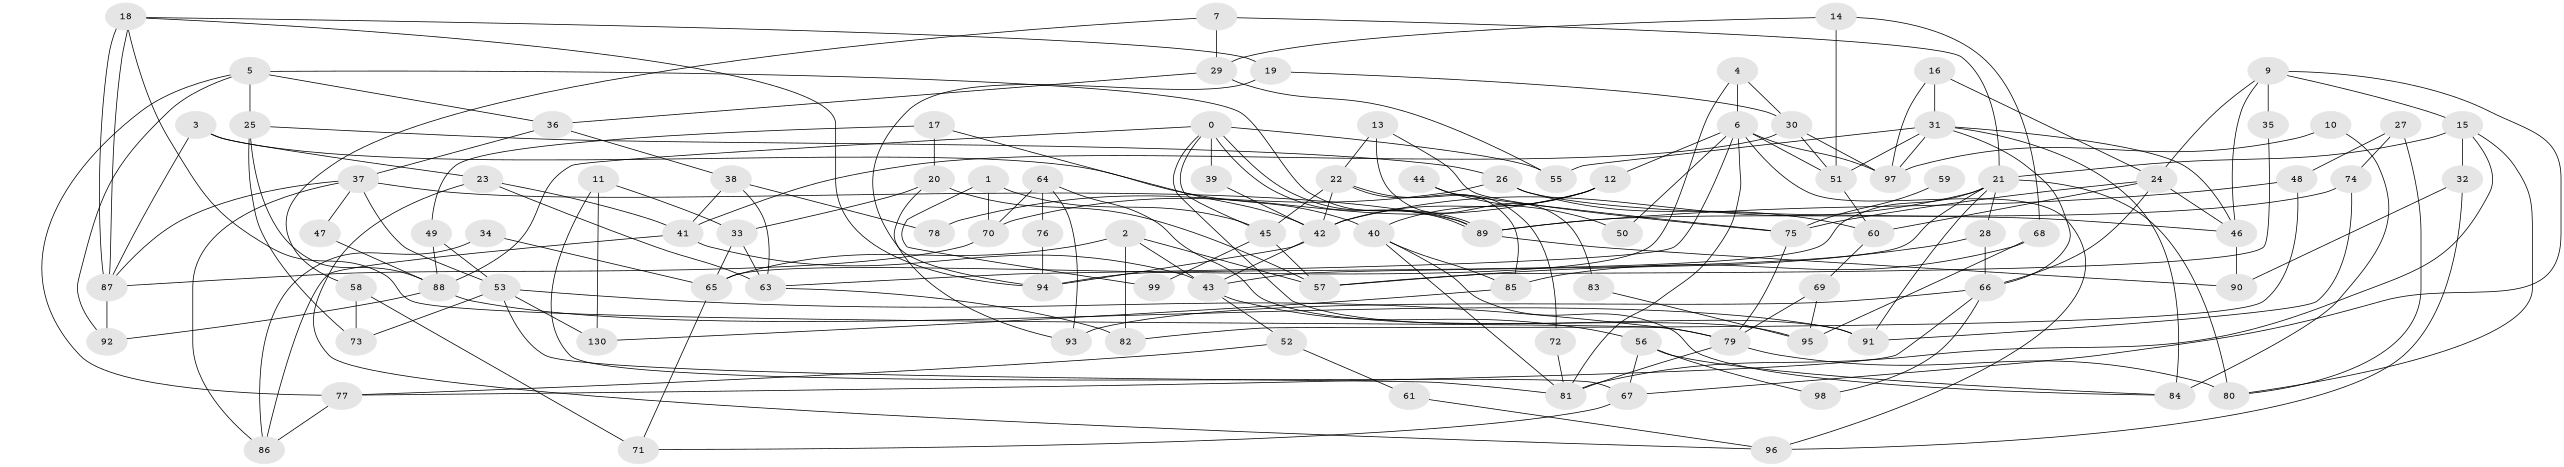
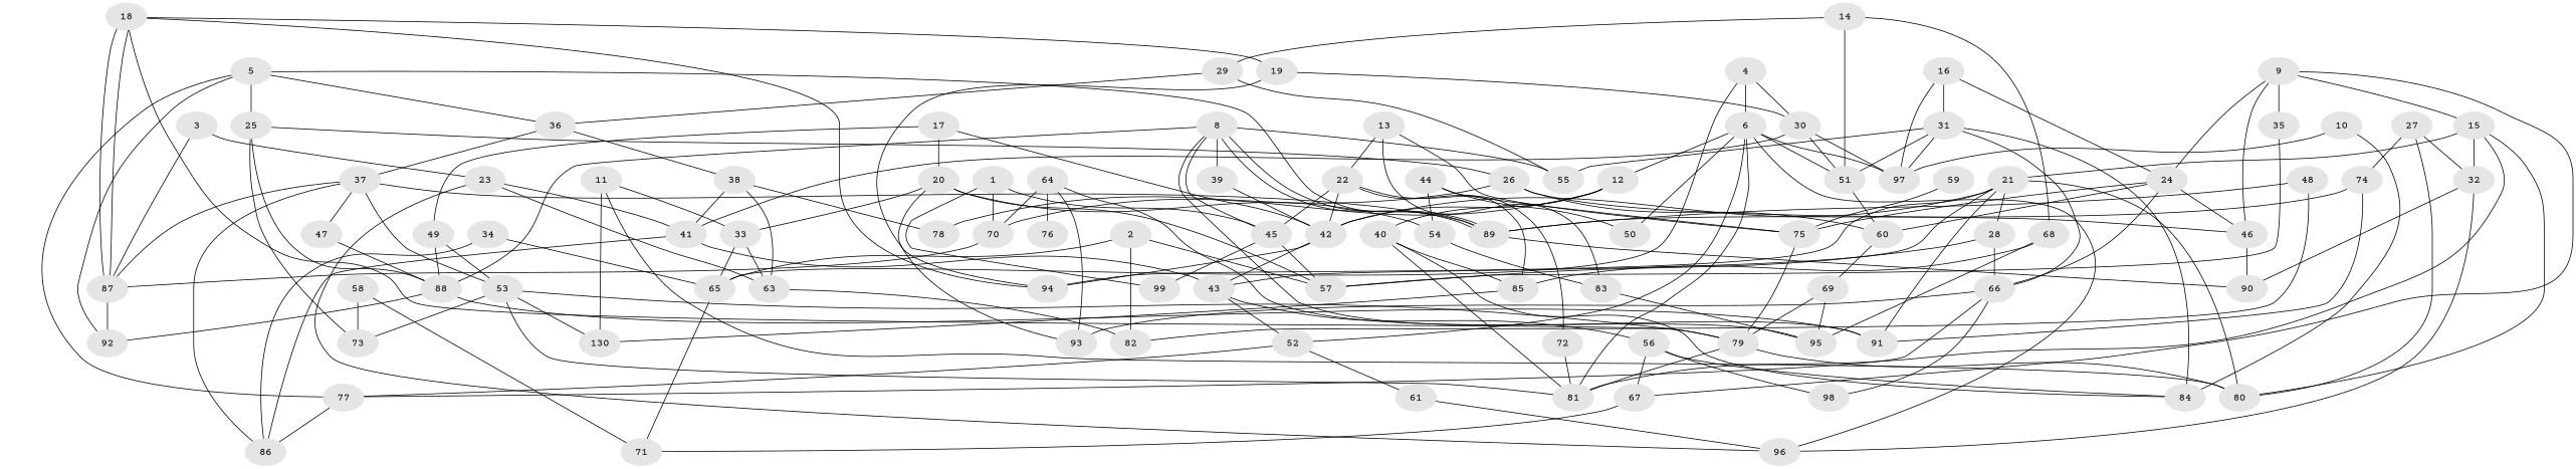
  graph {
    fontname="Courier Prime"
    node [color=gray90 fontname="Courier Prime" style=filled]
    edge [fontname="Courier Prime"]
    1
    45
    70
    99
    57
    87
    2
    43
    65
    82
    52
    56
    71
    3
    23
    40
    63
    96
    41
    81
    84
    85
    92
    4
    6
    30
    12
    50
    51
    97
    5
    25
    36
    77
    89
    88
    26
    73
    37
    38
    86
    90
    42
    60
-   7
    21
    29
    58
    91
    80
    94
    28
    55
-   8 [label=0]
+   8
    39
    9
    15
    24
    35
    46
    67
    32
    75
    66
    10
    11
    33
    n68 [label=130]
    13
    22
    83
    72
    79
    14
    68
    95
    16
    31
    17
    20
    49
+   54
    93
    53
    18
    19
    69
    98
    78
    27
    48
    74
    44
    34
    47
    61
    59
    64
    76
    1 -- 45
    1 -- 70
    1 -- 99
    45 -- 99
    45 -- 57
    70 -- 87
    87 -- 92
    2 -- 57
-   2 -- 43
    2 -- 65
    2 -- 82
    43 -- 52
    43 -- 56
    65 -- 71
    52 -- 77
    52 -- 61
    56 -- 84
    56 -- 67
    56 -- 98
    3 -- 87
    3 -- 23
-   3 -- 40
    23 -- 63
    23 -- 96
    23 -- 41
    40 -- 81
    40 -- 84
    40 -- 85
    63 -- 82
    41 -- 43
    41 -- 86
    85 -- n68
    4 -- 65
    4 -- 6
    4 -- 30
-   6 -- 63
+   6 -- 52
    6 -- 96
    6 -- 81
    6 -- 12
    6 -- 50
    6 -- 51
    6 -- 97
    30 -- 41
    30 -- 51
    30 -- 97
    12 -- 70
    12 -- 40
    12 -- 42
    51 -- 60
    5 -- 92
    5 -- 25
    5 -- 36
    5 -- 77
    5 -- 89
    25 -- 88
    25 -- 26
    25 -- 73
    36 -- 37
    36 -- 38
    77 -- 86
    89 -- 90
    88 -- 92
    88 -- 91
    26 -- 60
    26 -- 46
    26 -- 78
    37 -- 87
    37 -- 89
    37 -- 86
    37 -- 53
    37 -- 47
    38 -- 63
    38 -- 41
    38 -- 78
    42 -- 43
    42 -- 94
    60 -- 69
-   7 -- 21
-   7 -- 29
-   7 -- 58
    21 -- 43
    21 -- 42
    21 -- 91
    21 -- 80
    21 -- 94
    21 -- 28
    29 -- 36
    29 -- 55
    58 -- 71
    58 -- 73
    28 -- 57
    28 -- 66
    8 -- 45
    8 -- 89
    8 -- 89
    8 -- 88
    8 -- 91
    8 -- 55
    8 -- 39
    39 -- 42
    9 -- 15
    9 -- 24
    9 -- 35
    9 -- 46
    9 -- 67
    15 -- 81
    15 -- 21
    15 -- 80
    15 -- 32
    24 -- 60
    24 -- 46
    24 -- 75
    24 -- 66
    35 -- 57
    46 -- 90
    67 -- 71
    32 -- 96
    32 -- 90
    75 -- 79
    66 -- 77
    66 -- 93
    66 -- 98
    10 -- 84
    10 -- 97
-   11 -- 67
+   11 -- 80
    11 -- 33
    11 -- n68
    33 -- 65
    33 -- 63
    13 -- 75
    13 -- 22
    13 -- 83
    22 -- 45
    22 -- 85
    22 -- 42
    22 -- 72
    83 -- 95
    72 -- 81
    79 -- 81
    79 -- 80
    14 -- 51
    14 -- 29
    14 -- 68
    68 -- 85
    68 -- 95
    16 -- 97
    16 -- 24
    16 -- 31
    31 -- 84
    31 -- 51
    31 -- 97
    31 -- 55
-   31 -- 46
    31 -- 66
    17 -- 42
    17 -- 20
    17 -- 49
    20 -- 57
    20 -- 33
+   20 -- 54
    20 -- 93
    49 -- 88
    49 -- 53
+   54 -- 83
    53 -- 81
    53 -- 73
    53 -- n68
    53 -- 79
    18 -- 87
    18 -- 87
    18 -- 94
    18 -- 79
    18 -- 19
    19 -- 30
    19 -- 94
    69 -- 79
    69 -- 95
    27 -- 80
-   27 -- 48
+   27 -- 32
    27 -- 74
    48 -- 82
    48 -- 89
    74 -- 89
    74 -- 91
    44 -- 50
    44 -- 75
+   44 -- 54
    34 -- 65
    34 -- 86
    47 -- 88
    61 -- 96
    59 -- 75
    64 -- 70
    64 -- 95
    64 -- 93
    64 -- 76
-   76 -- 94
  }
